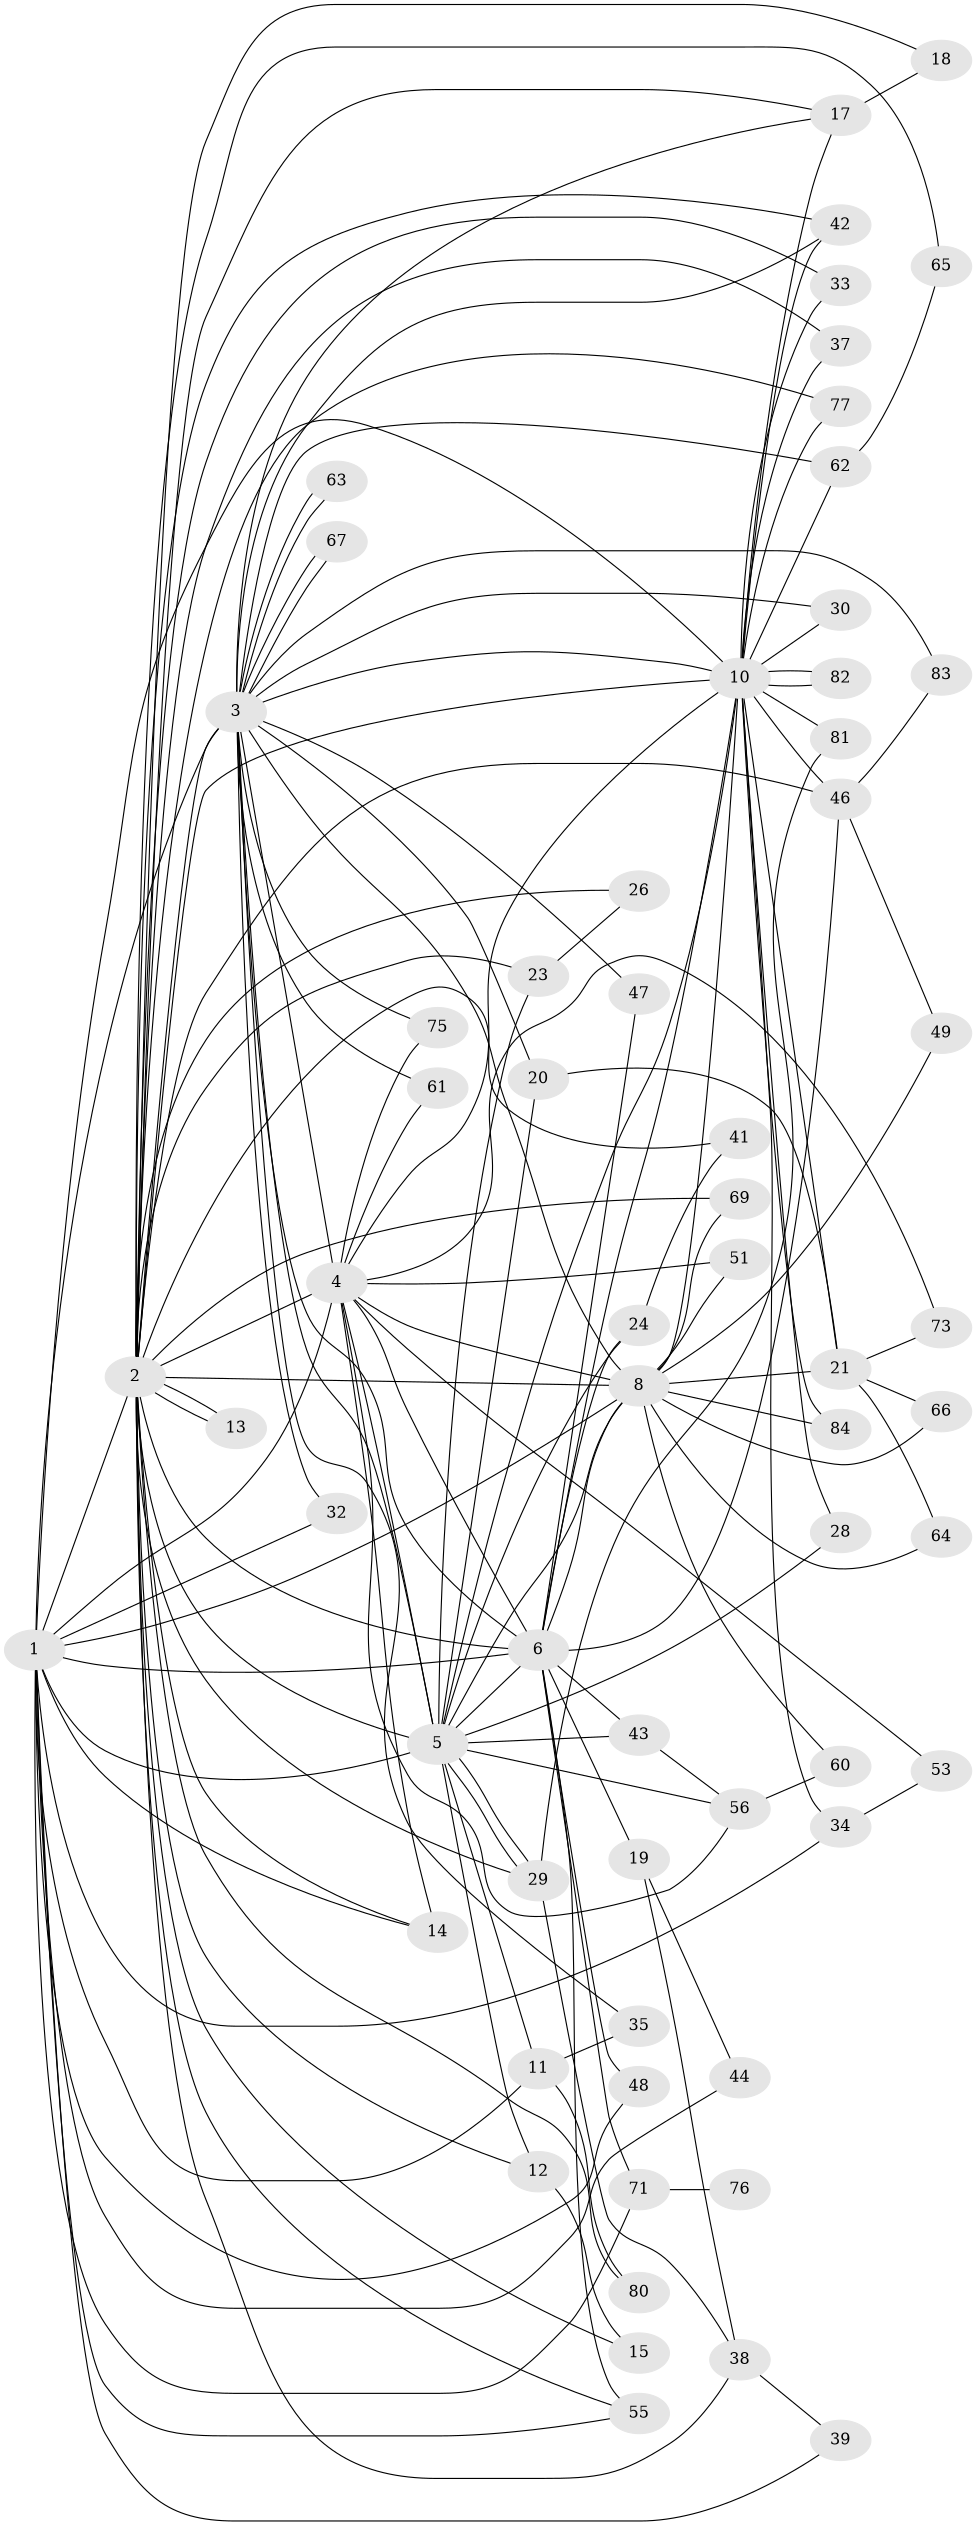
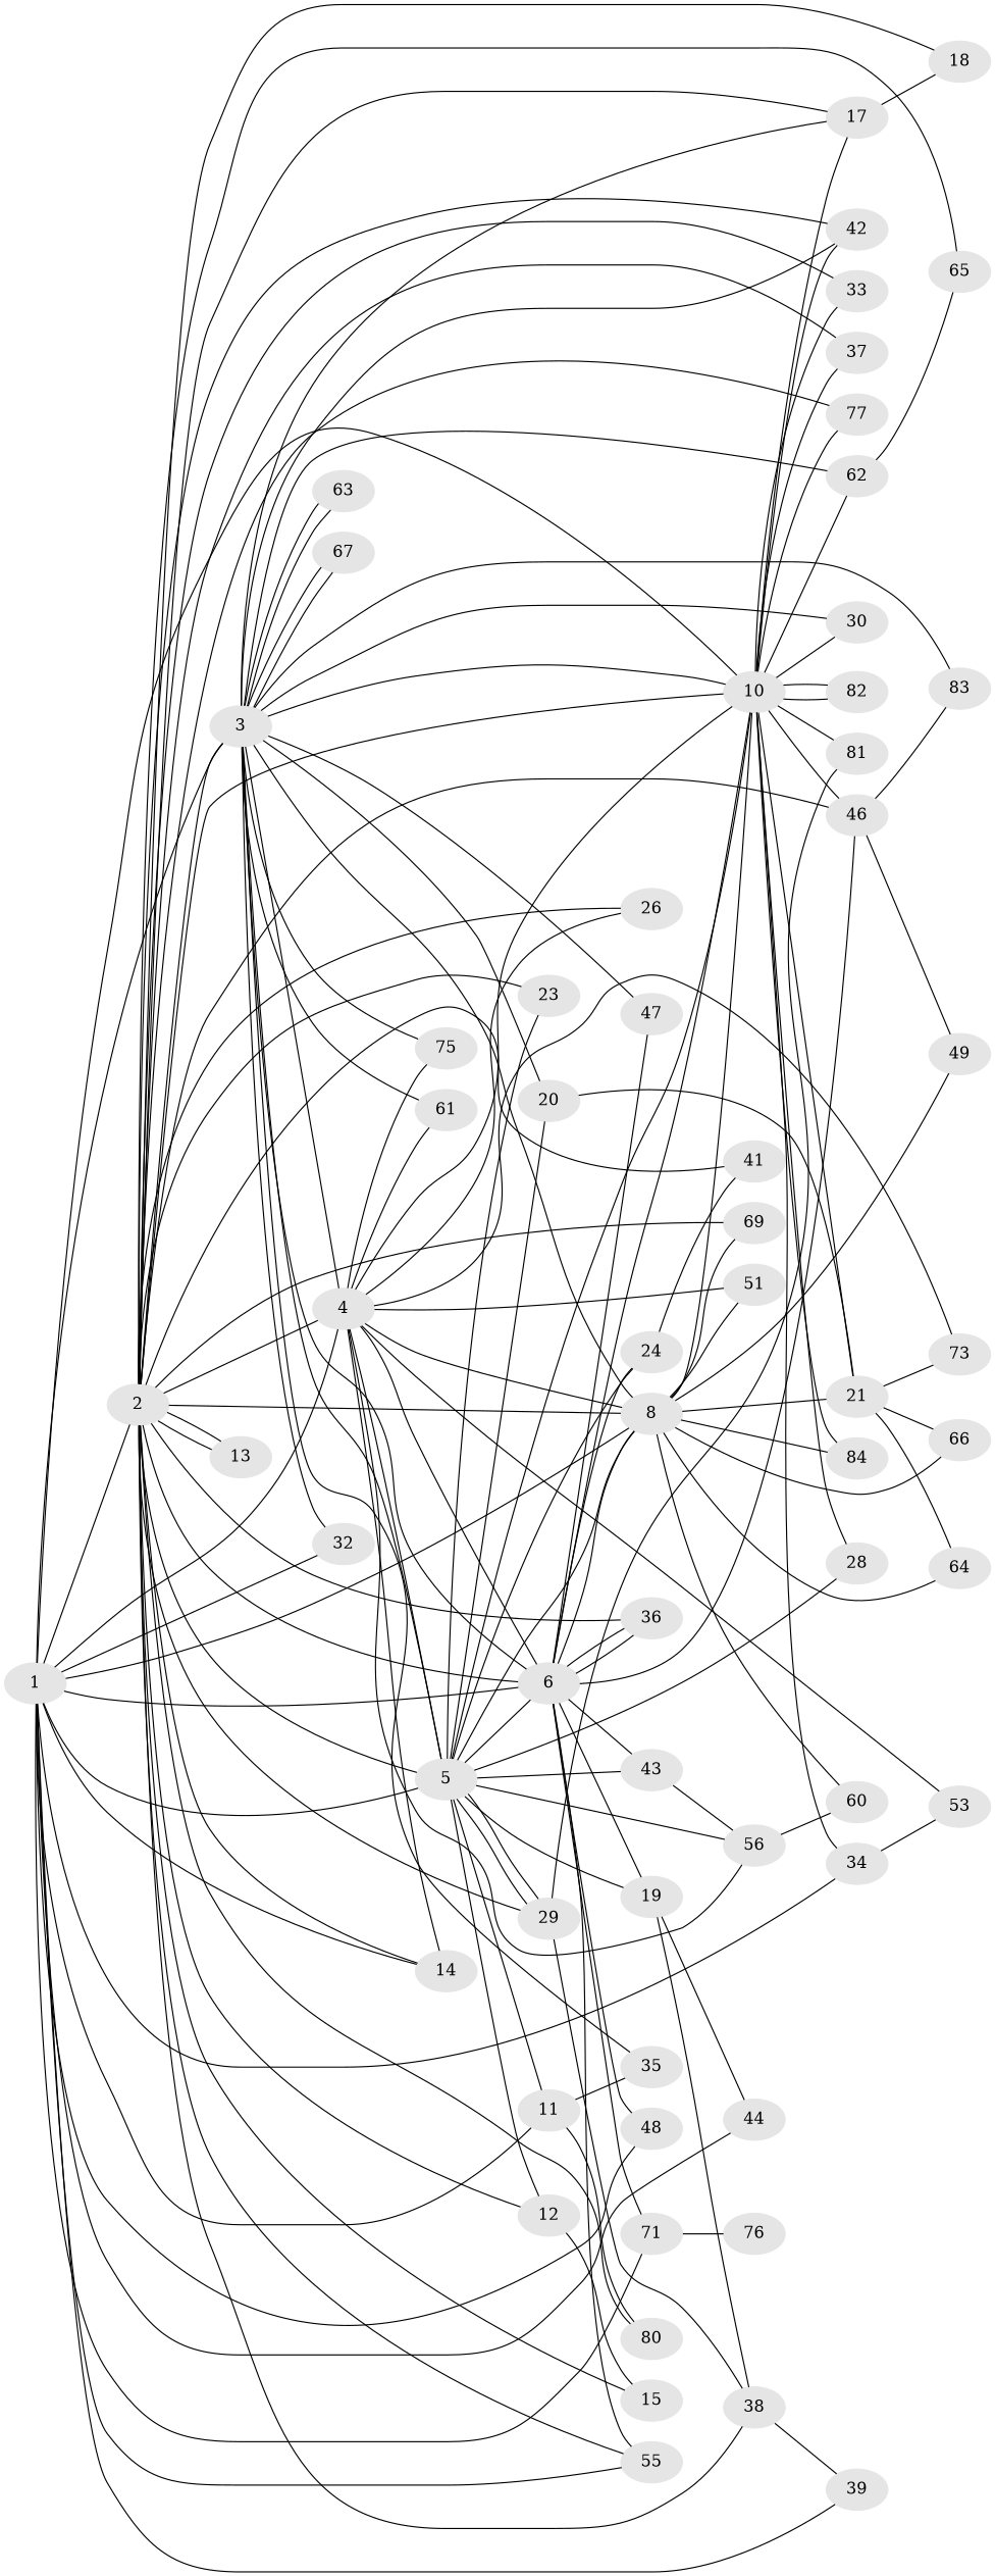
  graph {
    rankdir=LR
    node [color=gray90 style=filled]
    1 [super="+9"]
    2 [super="+7"]
    3 [super="+42"]
    4 [super="+27"]
    5 [super="+25"]
    6 [super="+59"]
    8 [super="+68"]
    10 [super="+74"]
    11
    14 [super="+79"]
    32
    34
    39
    44
    48
    55 [super="+72"]
    71
    12
    13
    15
    17 [super="+54"]
    18
    n23 [label=42 super="+52"]
    23
    26
    29 [super="+40"]
    33
+   36 [super="+45"]
    37
    38 [super="+57"]
    41
    46 [super="+78"]
    65
    69
    77
    80
    20
    30
    35
    47
    61
    62
    63
    67
    75
    83
    51
    53
    56 [super="+58"]
    73
    19
    24
    28
    43
    21 [super="+31"]
    49
    60
    64
    66
    84
    81
    82
    76
    1 -- 2 [weight=4]
    1 -- 3 [weight=2]
    1 -- 4 [weight=2]
    1 -- 5 [weight=2]
    1 -- 6 [weight=2]
    1 -- 8 [weight=2]
    1 -- 10 [weight=2]
    1 -- 11
    1 -- 14
    1 -- 32
    1 -- 34
    1 -- 39
    1 -- 44
    1 -- 48
    1 -- 55
    1 -- 71
    2 -- 3 [weight=2]
    2 -- 4 [weight=3]
    2 -- 5 [weight=2]
    2 -- 6 [weight=2]
    2 -- 8 [weight=2]
    2 -- 10 [weight=2]
    2 -- 14
    2 -- 55
    2 -- 12
    2 -- 13
    2 -- 13
    2 -- 15
    2 -- 17
    2 -- 18
    2 -- n23
    2 -- 23
    2 -- 26
    2 -- 29
    2 -- 33
+   2 -- 36
    2 -- 37
    2 -- 38
    2 -- 41
    2 -- 46
    2 -- 65
    2 -- 69
    2 -- 77
    2 -- 80
    3 -- 4 [weight=2]
    3 -- 5
    3 -- 6
    3 -- 8
    3 -- 10
    3 -- 32
    3 -- 17
    3 -- n23
    3 -- 20
    3 -- 30
    3 -- 35
    3 -- 47
    3 -- 61
    3 -- 62
    3 -- 63
    3 -- 63
    3 -- 67
    3 -- 67
    3 -- 75
    3 -- 83
    4 -- 5
    4 -- 6
    4 -- 8
    4 -- 10
    4 -- 14
-   23 -- 26
+   4 -- 26
    4 -- 61
    4 -- 75
    4 -- 51
    4 -- 53
    4 -- 56
    4 -- 73
    5 -- 6 [weight=2]
    5 -- 8
    5 -- 10 [weight=2]
    5 -- 11
    5 -- 12
    5 -- 23
    5 -- 29
    5 -- 29
    5 -- 20
    5 -- 56
+   5 -- 19
    5 -- 24
    5 -- 28
    5 -- 43
    6 -- 8
    6 -- 10 [weight=2]
    6 -- 48
    6 -- 55
    6 -- 71
+   6 -- 36
+   6 -- 36
    6 -- 46
    6 -- 47
    6 -- 19
    6 -- 24
    6 -- 43
    8 -- 10
    8 -- 69
    8 -- 51
    8 -- 21
    8 -- 49
    8 -- 60
    8 -- 64
    8 -- 66
    8 -- 84
    10 -- 34
    10 -- 17
    10 -- n23
    10 -- 33
    10 -- 37
    10 -- 46
    10 -- 77
    10 -- 30
    10 -- 62
    10 -- 28
    10 -- 21
    10 -- 84
    10 -- 81
    10 -- 82
    10 -- 82
    11 -- 80
    11 -- 35
    34 -- 53
    71 -- 76
    12 -- 15
    17 -- 18
    29 -- 38
    29 -- 81
    38 -- 39
    46 -- 83
    46 -- 49
    20 -- 21
    62 -- 65
    56 -- 60
    19 -- 44
    19 -- 38
    24 -- 41
    43 -- 56
    21 -- 73
    21 -- 64
    21 -- 66
  }
